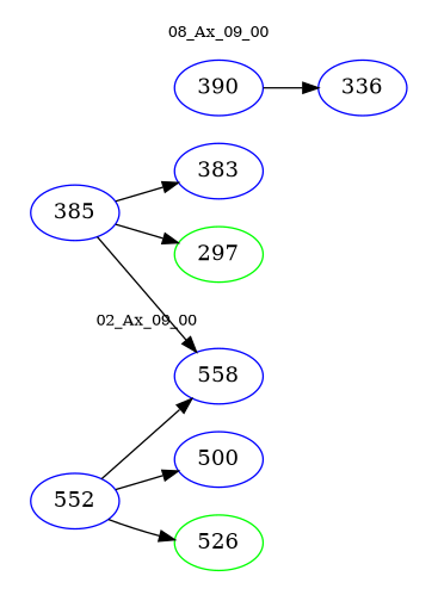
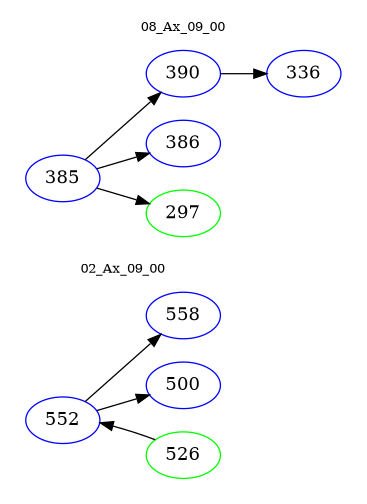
  digraph {
    rankdir=LR
    node [color=blue]
    edge [color=black]
    n1 [label=385]
    n2 [color=green label=297]
-   n3 [label=383]
+   n3 [label=386]
    n4 [label=390]
    n5 [label=336]
    n6 [label=552]
    n7 [color=green label=526]
    n8 [label=558]
    n9 [label=500]
    subgraph cluster_1 {
      color=white
      fontsize=10
      label="08_Ax_09_00"
      n1
      n2
      n3
      n4
      n5
    }
    subgraph cluster_2 {
      color=white
      fontsize=10
      label="02_Ax_09_00"
      n6
      n7
      n8
      n9
    }
    n1 -> n2
    n1 -> n3
-   n1 -> n8
+   n1 -> n4
    n4 -> n5
-   n6 -> n7
+   n7 -> n6
    n6 -> n8
    n6 -> n9
  }
